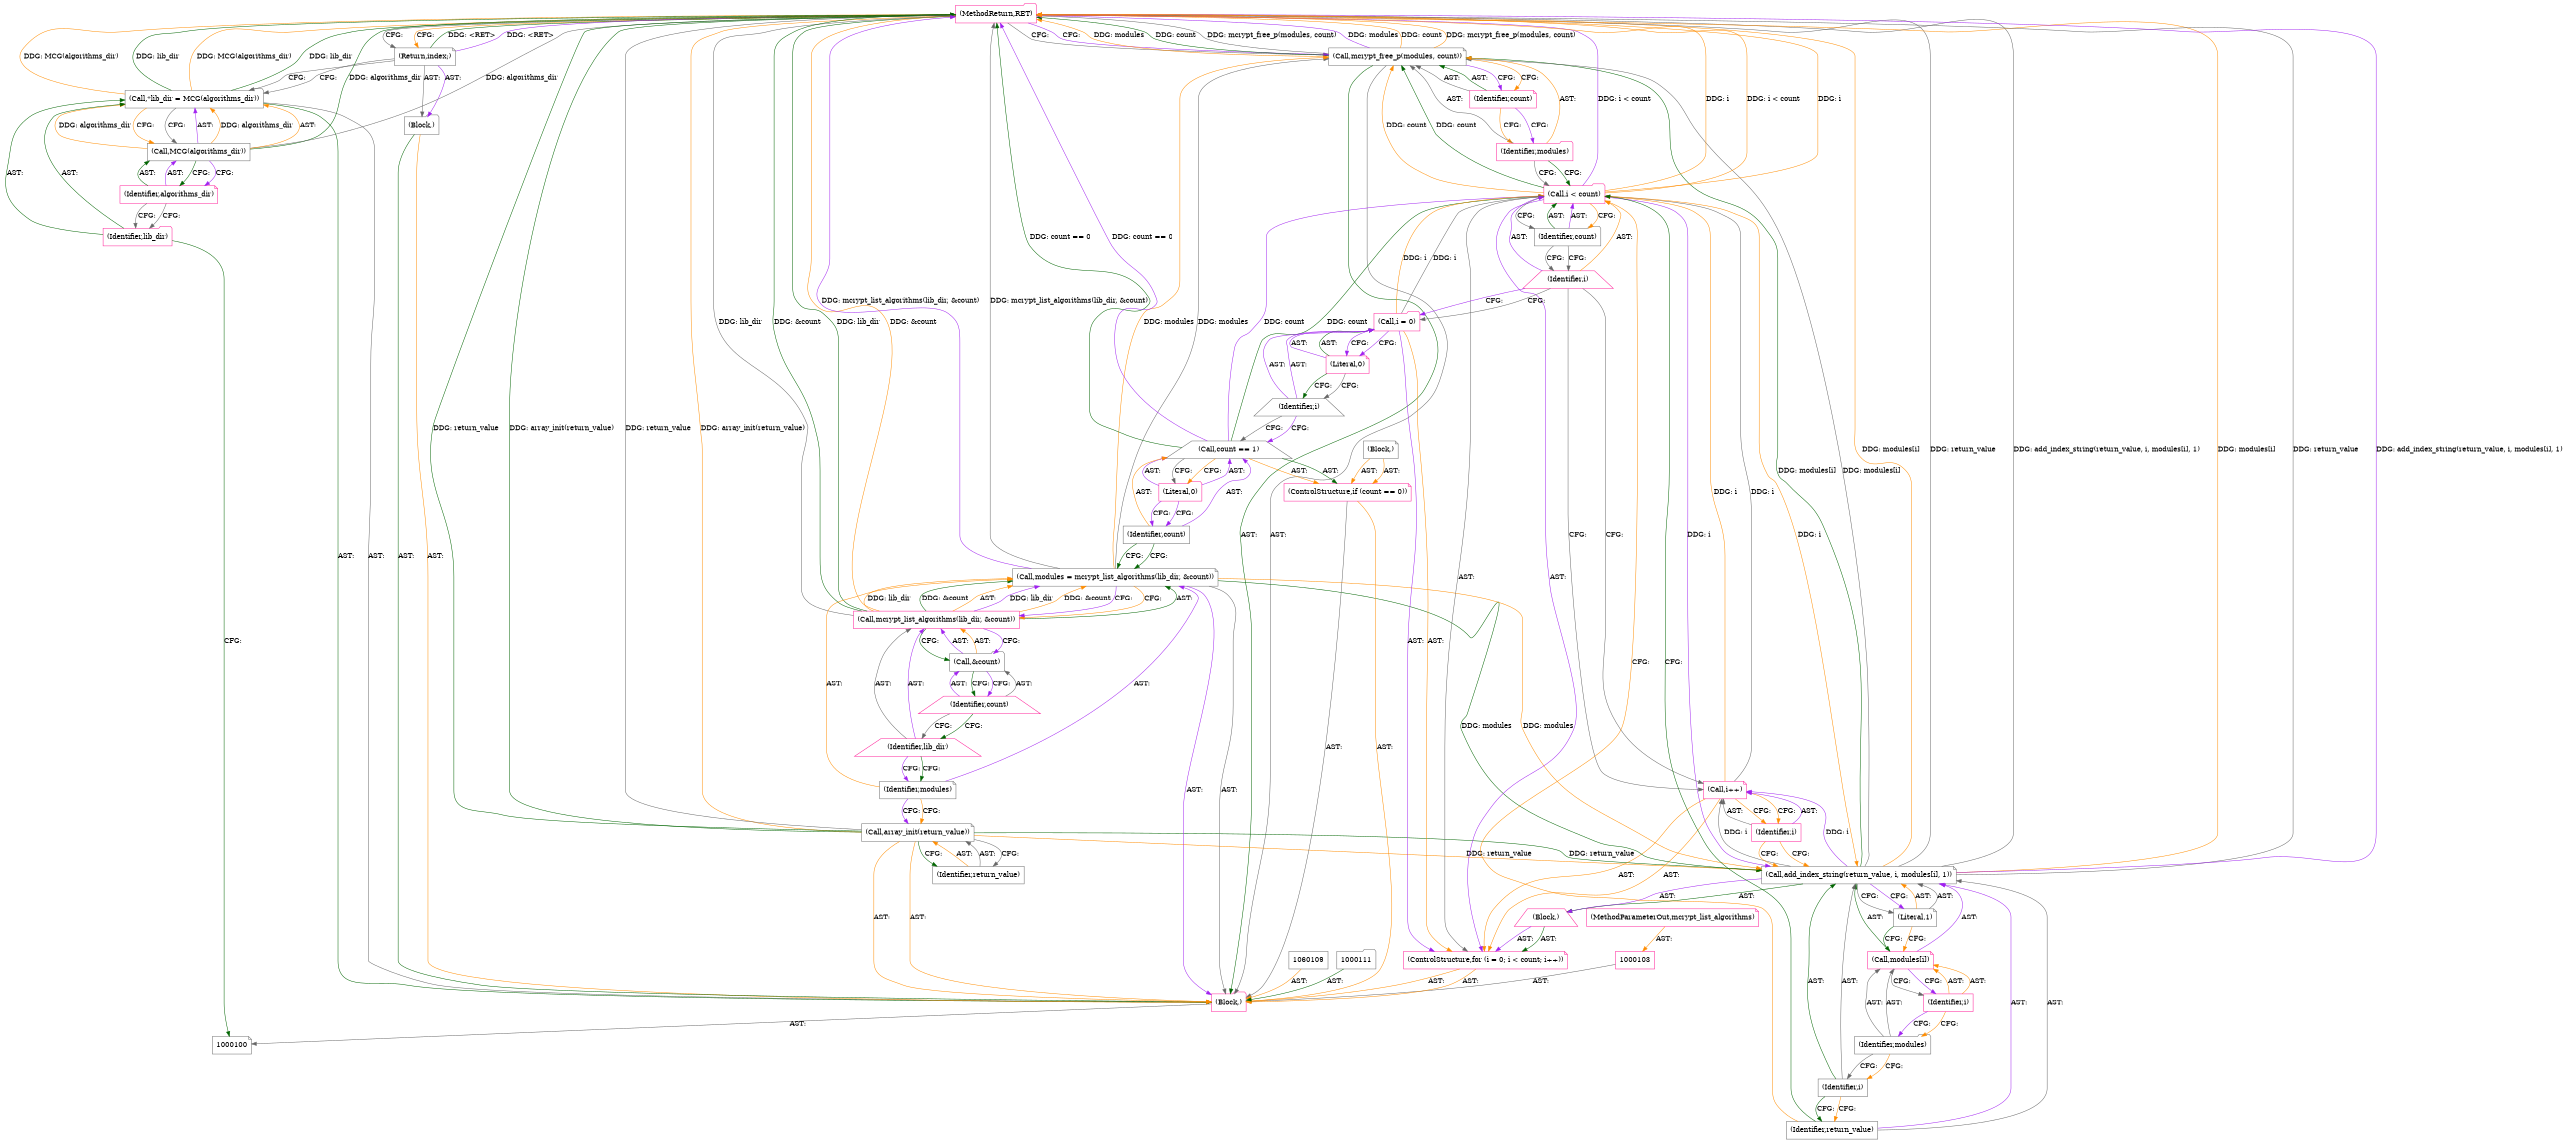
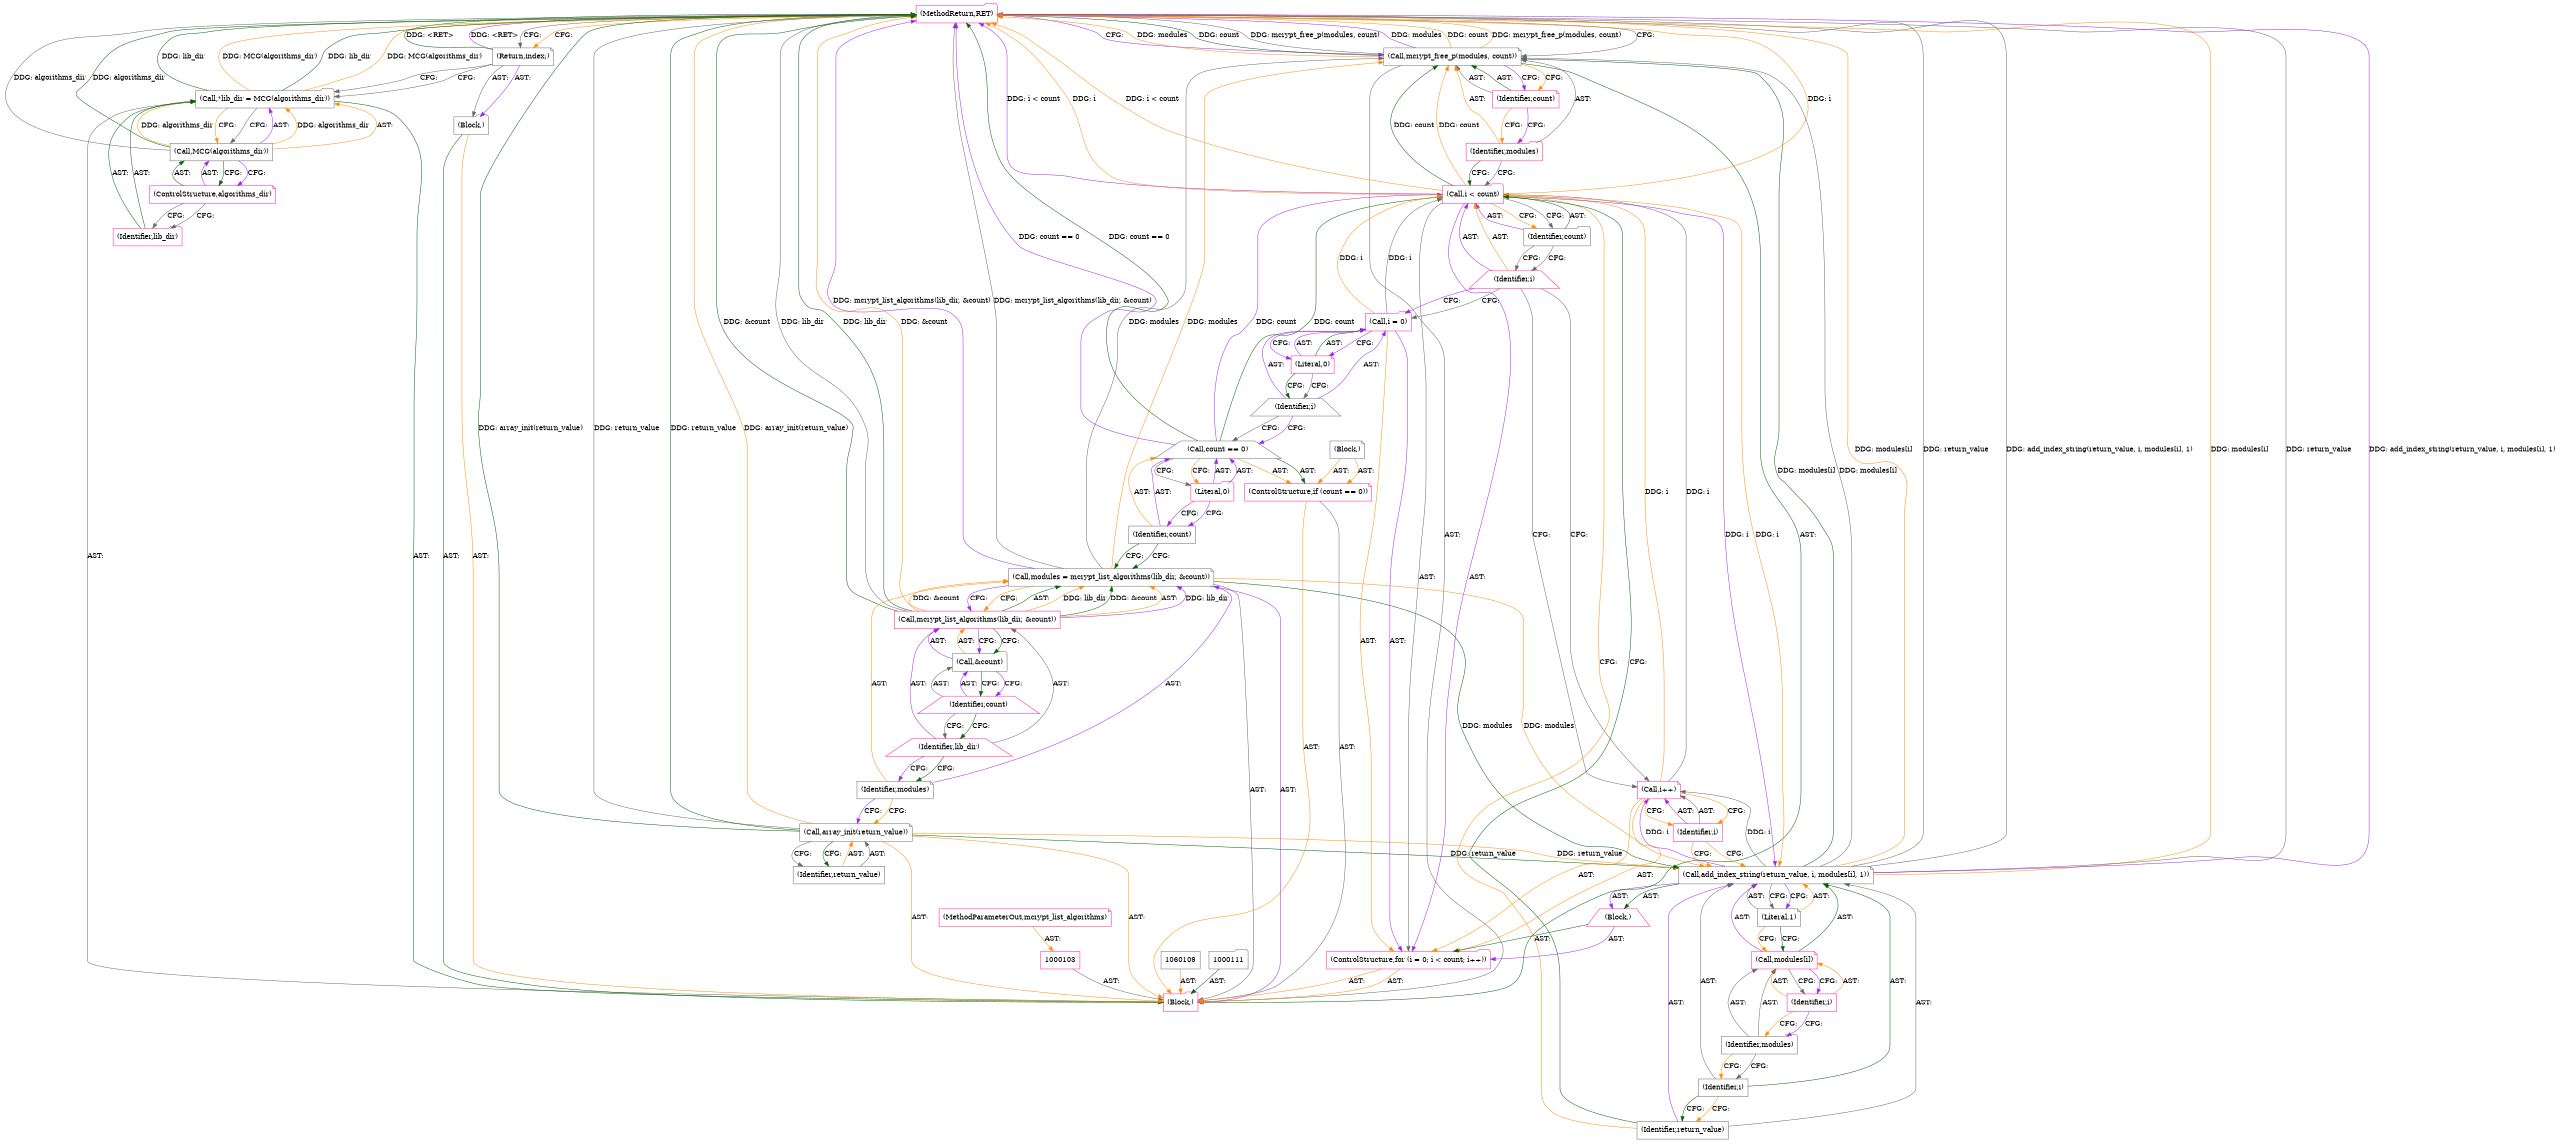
  digraph {
    node [color=deeppink shape=note]
    edge [color=darkorange]
    n1 [label="(MethodReturn,RET)" shape=folder]
    n2 [color=gray40 label="(Return,index;)"]
    n3 [color=gray40 label="(Call,mcrypt_free_p(modules, count))"]
    n4 [color=gray40 label="(Call,*lib_dir = MCG(algorithms_dir))" shape=folder]
    n5 [color=gray40 label="(Block,)" shape=folder]
    n6 [label="(Block,)" shape=folder]
    n7 [label="(Identifier,count)"]
-   1000100 [color=gray40]
    n9 [label="(MethodParameterOut,mcrypt_list_algorithms)"]
    1000103 [shape=box]
    n11 [color=gray40 label="(Call,MCG(algorithms_dir))" shape=box]
    n12 [color=gray40 label="(Identifier,return_value)" shape=box]
    n13 [color=gray40 label="(Call,array_init(return_value))"]
    n14 [color=gray40 label="(Call,add_index_string(return_value, i, modules[i], 1))"]
    n15 [label="(Call,i++)"]
    n16 [label="(Block,)" shape=trapezium]
    n17 [color=gray40 label="(Literal,1)"]
    n18 [label="(Call,mcrypt_list_algorithms(lib_dir, &count))" shape=box]
    n19 [color=gray40 label="(Call,modules = mcrypt_list_algorithms(lib_dir, &count))"]
    n20 [color=gray40 label="(Call,&count)" shape=folder]
    n21 [label="(Identifier,count)" shape=trapezium]
    n22 [color=gray40 label="(Identifier,modules)"]
    n23 [label="(Identifier,lib_dir)" shape=trapezium]
    n24 [label="(ControlStructure,if (count == 0))"]
    n25 [label="(Literal,0)" shape=folder]
-   n26 [color=gray40 label="(Call,count == 1)" shape=trapezium]
+   n26 [color=gray40 label="(Call,count == 0)" shape=trapezium]
    n27 [color=gray40 label="(Identifier,count)" shape=box]
    n28 [label="(Call,i < count)" shape=folder]
    n29 [color=gray40 label="(Block,)"]
-   n30 [label="(ControlStructure,for (i = 0; i < count; i++))"]
+   n30 [label="(ControlStructure,for (i = 0; i < count; i++))" shape=folder]
    n31 [color=gray40 label="(Identifier,count)" shape=folder]
    n32 [label="(Literal,0)"]
    n33 [label="(Call,i = 0)" shape=folder]
    n34 [color=gray40 label="(Identifier,i)" shape=trapezium]
    n35 [label="(Identifier,i)" shape=trapezium]
    n36 [label="(Identifier,i)" shape=box]
    n37 [color=gray40 label="(Identifier,return_value)" shape=box]
    n38 [label="(Call,modules[i])"]
    n39 [color=gray40 label="(Identifier,i)" shape=box]
    n40 [label="(Identifier,i)" shape=box]
    n41 [color=gray40 label="(Identifier,modules)" shape=folder]
    n42 [label="(Identifier,modules)" shape=folder]
-   n43 [label="(Identifier,algorithms_dir)"]
+   n43 [label="(ControlStructure,algorithms_dir)"]
    n44 [label="(Identifier,lib_dir)" shape=folder]
    n45 [color=gray40 label=1060109 shape=box]
    1000111 [color=gray40 shape=folder]
    n1 -> n2 [color=gray40 label="CFG: "]
    n1 -> n2 [label="CFG: "]
    n1 -> n3 [color=gray40 label="CFG: "]
    n1 -> n3 [color=purple label="CFG: "]
    n2 -> n1 [color=darkgreen label="DDG: <RET>"]
    n2 -> n1 [color=purple label="DDG: <RET>"]
    n2 -> n4 [color=gray40 label="CFG: "]
    n2 -> n4 [color=gray40 label="CFG: "]
    n2 -> n5 [color=gray40 label="AST: "]
    n2 -> n5 [color=purple label="AST: "]
    n3 -> n1 [label="DDG: modules"]
    n3 -> n1 [color=darkgreen label="DDG: count"]
    n3 -> n1 [color=gray40 label="DDG: mcrypt_free_p(modules, count)"]
    n3 -> n1 [color=purple label="DDG: modules"]
    n3 -> n1 [label="DDG: count"]
    n3 -> n1 [label="DDG: mcrypt_free_p(modules, count)"]
    n3 -> n6 [color=darkgreen label="AST: "]
    n3 -> n6 [color=gray40 label="AST: "]
    n3 -> n7 [color=purple label="CFG: "]
    n3 -> n7 [label="CFG: "]
    n4 -> n1 [label="DDG: MCG(algorithms_dir)"]
    n4 -> n1 [color=darkgreen label="DDG: lib_dir"]
    n4 -> n1 [label="DDG: MCG(algorithms_dir)"]
    n4 -> n1 [color=darkgreen label="DDG: lib_dir"]
    n4 -> n6 [color=gray40 label="AST: "]
    n4 -> n6 [color=darkgreen label="AST: "]
    n4 -> n11 [label="CFG: "]
    n4 -> n11 [color=gray40 label="CFG: "]
    n5 -> n6 [label="AST: "]
    n5 -> n6 [color=darkgreen label="AST: "]
-   n6 -> 1000100 [color=gray40 label="AST: "]
    n7 -> n3 [color=gray40 label="AST: "]
    n7 -> n3 [color=darkgreen label="AST: "]
    n7 -> n42 [label="CFG: "]
    n7 -> n42 [color=purple label="CFG: "]
    n9 -> 1000103 [label="AST: "]
    1000103 -> n6 [color=gray40 label="AST: "]
    n11 -> n1 [color=darkgreen label="DDG: algorithms_dir"]
    n11 -> n1 [color=gray40 label="DDG: algorithms_dir"]
    n11 -> n4 [color=purple label="AST: "]
    n11 -> n4 [label="DDG: algorithms_dir"]
    n11 -> n4 [label="AST: "]
    n11 -> n4 [label="DDG: algorithms_dir"]
    n11 -> n43 [color=darkgreen label="CFG: "]
    n11 -> n43 [color=purple label="CFG: "]
    n12 -> n13 [label="AST: "]
    n12 -> n13 [color=gray40 label="AST: "]
    n13 -> n1 [label="DDG: array_init(return_value)"]
    n13 -> n1 [color=darkgreen label="DDG: return_value"]
    n13 -> n1 [color=darkgreen label="DDG: array_init(return_value)"]
    n13 -> n1 [color=gray40 label="DDG: return_value"]
    n13 -> n6 [label="AST: "]
    n13 -> n6 [label="AST: "]
    n13 -> n12 [color=gray40 label="CFG: "]
    n13 -> n12 [color=darkgreen label="CFG: "]
    n13 -> n14 [color=darkgreen label="DDG: return_value"]
    n13 -> n14 [label="DDG: return_value"]
    n14 -> n1 [label="DDG: modules[i]"]
    n14 -> n1 [color=gray40 label="DDG: return_value"]
    n14 -> n1 [color=gray40 label="DDG: add_index_string(return_value, i, modules[i], 1)"]
    n14 -> n1 [label="DDG: modules[i]"]
    n14 -> n1 [color=gray40 label="DDG: return_value"]
    n14 -> n1 [color=purple label="DDG: add_index_string(return_value, i, modules[i], 1)"]
    n14 -> n3 [color=darkgreen label="DDG: modules[i]"]
    n14 -> n3 [color=gray40 label="DDG: modules[i]"]
    n14 -> n15 [color=purple label="DDG: i"]
    n14 -> n15 [color=gray40 label="DDG: i"]
    n14 -> n16 [color=darkgreen label="AST: "]
    n14 -> n16 [color=purple label="AST: "]
    n14 -> n17 [color=gray40 label="CFG: "]
    n14 -> n17 [color=purple label="CFG: "]
    n15 -> n28 [color=gray40 label="DDG: i"]
    n15 -> n28 [label="DDG: i"]
    n15 -> n30 [label="AST: "]
    n15 -> n30 [label="AST: "]
    n15 -> n36 [label="CFG: "]
    n15 -> n36 [label="CFG: "]
    n16 -> n30 [color=purple label="AST: "]
    n16 -> n30 [color=darkgreen label="AST: "]
    n17 -> n14 [label="AST: "]
    n17 -> n14 [color=gray40 label="AST: "]
    n17 -> n38 [color=darkgreen label="CFG: "]
    n17 -> n38 [label="CFG: "]
    n18 -> n1 [color=darkgreen label="DDG: lib_dir"]
    n18 -> n1 [label="DDG: &count"]
    n18 -> n1 [color=gray40 label="DDG: lib_dir"]
    n18 -> n1 [color=darkgreen label="DDG: &count"]
    n18 -> n19 [color=darkgreen label="AST: "]
    n18 -> n19 [label="DDG: lib_dir"]
    n18 -> n19 [color=darkgreen label="DDG: &count"]
    n18 -> n19 [label="AST: "]
    n18 -> n19 [color=purple label="DDG: lib_dir"]
    n18 -> n19 [label="DDG: &count"]
    n18 -> n20 [color=purple label="CFG: "]
    n18 -> n20 [color=darkgreen label="CFG: "]
    n19 -> n1 [color=gray40 label="DDG: mcrypt_list_algorithms(lib_dir, &count)"]
    n19 -> n1 [color=purple label="DDG: mcrypt_list_algorithms(lib_dir, &count)"]
    n19 -> n3 [color=gray40 label="DDG: modules"]
    n19 -> n3 [label="DDG: modules"]
    n19 -> n6 [color=gray40 label="AST: "]
    n19 -> n6 [color=purple label="AST: "]
    n19 -> n14 [color=darkgreen label="DDG: modules"]
    n19 -> n14 [label="DDG: modules"]
    n19 -> n18 [label="CFG: "]
    n19 -> n18 [color=purple label="CFG: "]
    n20 -> n18 [color=purple label="AST: "]
    n20 -> n18 [label="AST: "]
    n20 -> n21 [color=darkgreen label="CFG: "]
    n20 -> n21 [color=purple label="CFG: "]
    n21 -> n20 [color=gray40 label="AST: "]
    n21 -> n20 [color=purple label="AST: "]
    n21 -> n23 [color=darkgreen label="CFG: "]
    n21 -> n23 [color=gray40 label="CFG: "]
    n22 -> n13 [color=purple label="CFG: "]
    n22 -> n13 [label="CFG: "]
    n22 -> n19 [label="AST: "]
    n22 -> n19 [color=purple label="AST: "]
    n23 -> n18 [color=gray40 label="AST: "]
    n23 -> n18 [color=purple label="AST: "]
    n23 -> n22 [color=purple label="CFG: "]
    n23 -> n22 [color=darkgreen label="CFG: "]
    n24 -> n6 [label="AST: "]
    n24 -> n6 [color=gray40 label="AST: "]
    n25 -> n26 [color=purple label="AST: "]
    n25 -> n26 [color=purple label="AST: "]
    n25 -> n27 [color=purple label="CFG: "]
    n25 -> n27 [color=purple label="CFG: "]
    n26 -> n1 [color=darkgreen label="DDG: count == 0"]
    n26 -> n1 [color=purple label="DDG: count == 0"]
    n26 -> n24 [label="AST: "]
    n26 -> n24 [color=darkgreen label="AST: "]
    n26 -> n25 [color=gray40 label="CFG: "]
    n26 -> n25 [label="CFG: "]
    n26 -> n28 [color=purple label="DDG: count"]
    n26 -> n28 [color=darkgreen label="DDG: count"]
    n27 -> n19 [color=darkgreen label="CFG: "]
    n27 -> n19 [color=darkgreen label="CFG: "]
    n27 -> n26 [label="AST: "]
    n27 -> n26 [color=purple label="AST: "]
    n28 -> n1 [color=purple label="DDG: i < count"]
    n28 -> n1 [label="DDG: i"]
    n28 -> n1 [label="DDG: i < count"]
    n28 -> n1 [label="DDG: i"]
    n28 -> n3 [label="DDG: count"]
    n28 -> n3 [color=darkgreen label="DDG: count"]
    n28 -> n14 [color=purple label="DDG: i"]
    n28 -> n14 [label="DDG: i"]
    n28 -> n30 [color=gray40 label="AST: "]
    n28 -> n30 [color=purple label="AST: "]
    n28 -> n31 [label="CFG: "]
    n28 -> n31 [color=gray40 label="CFG: "]
    n29 -> n24 [label="AST: "]
    n29 -> n24 [label="AST: "]
    n30 -> n6 [label="AST: "]
    n30 -> n6 [label="AST: "]
    n31 -> n28 [color=darkgreen label="AST: "]
    n31 -> n28 [color=purple label="AST: "]
    n31 -> n35 [color=gray40 label="CFG: "]
    n31 -> n35 [color=gray40 label="CFG: "]
    n32 -> n33 [color=purple label="AST: "]
    n32 -> n33 [color=darkgreen label="AST: "]
    n32 -> n34 [color=gray40 label="CFG: "]
    n32 -> n34 [color=darkgreen label="CFG: "]
    n33 -> n28 [label="DDG: i"]
    n33 -> n28 [color=gray40 label="DDG: i"]
    n33 -> n30 [color=purple label="AST: "]
    n33 -> n30 [label="AST: "]
    n33 -> n32 [color=purple label="CFG: "]
    n33 -> n32 [color=purple label="CFG: "]
    n34 -> n26 [color=gray40 label="CFG: "]
    n34 -> n26 [color=purple label="CFG: "]
    n34 -> n33 [color=purple label="AST: "]
    n34 -> n33 [color=purple label="AST: "]
    n35 -> n15 [color=gray40 label="CFG: "]
    n35 -> n15 [color=gray40 label="CFG: "]
    n35 -> n28 [label="AST: "]
    n35 -> n28 [color=purple label="AST: "]
    n35 -> n33 [color=gray40 label="CFG: "]
    n35 -> n33 [color=purple label="CFG: "]
    n36 -> n14 [label="CFG: "]
    n36 -> n14 [label="CFG: "]
    n36 -> n15 [color=purple label="AST: "]
    n36 -> n15 [color=gray40 label="AST: "]
    n37 -> n14 [color=purple label="AST: "]
    n37 -> n14 [color=gray40 label="AST: "]
    n37 -> n28 [label="CFG: "]
    n37 -> n28 [color=darkgreen label="CFG: "]
    n38 -> n14 [color=darkgreen label="AST: "]
    n38 -> n14 [color=purple label="AST: "]
    n38 -> n40 [color=gray40 label="CFG: "]
    n38 -> n40 [color=purple label="CFG: "]
    n39 -> n14 [color=darkgreen label="AST: "]
    n39 -> n14 [color=gray40 label="AST: "]
    n39 -> n37 [color=darkgreen label="CFG: "]
    n39 -> n37 [label="CFG: "]
    n40 -> n38 [label="AST: "]
    n40 -> n38 [label="AST: "]
    n40 -> n41 [label="CFG: "]
    n40 -> n41 [color=purple label="CFG: "]
    n41 -> n38 [color=gray40 label="AST: "]
    n41 -> n38 [color=gray40 label="AST: "]
    n41 -> n39 [color=gray40 label="CFG: "]
    n41 -> n39 [label="CFG: "]
    n42 -> n3 [color=gray40 label="AST: "]
    n42 -> n3 [label="AST: "]
    n42 -> n28 [color=gray40 label="CFG: "]
    n42 -> n28 [color=darkgreen label="CFG: "]
    n43 -> n11 [color=darkgreen label="AST: "]
    n43 -> n11 [color=purple label="AST: "]
    n43 -> n44 [color=gray40 label="CFG: "]
    n43 -> n44 [color=gray40 label="CFG: "]
    n44 -> n4 [color=darkgreen label="AST: "]
    n44 -> n4 [color=darkgreen label="AST: "]
-   n44 -> 1000100 [color=darkgreen label="CFG: "]
    n45 -> n6 [label="AST: "]
    1000111 -> n6 [color=darkgreen label="AST: "]
  }
